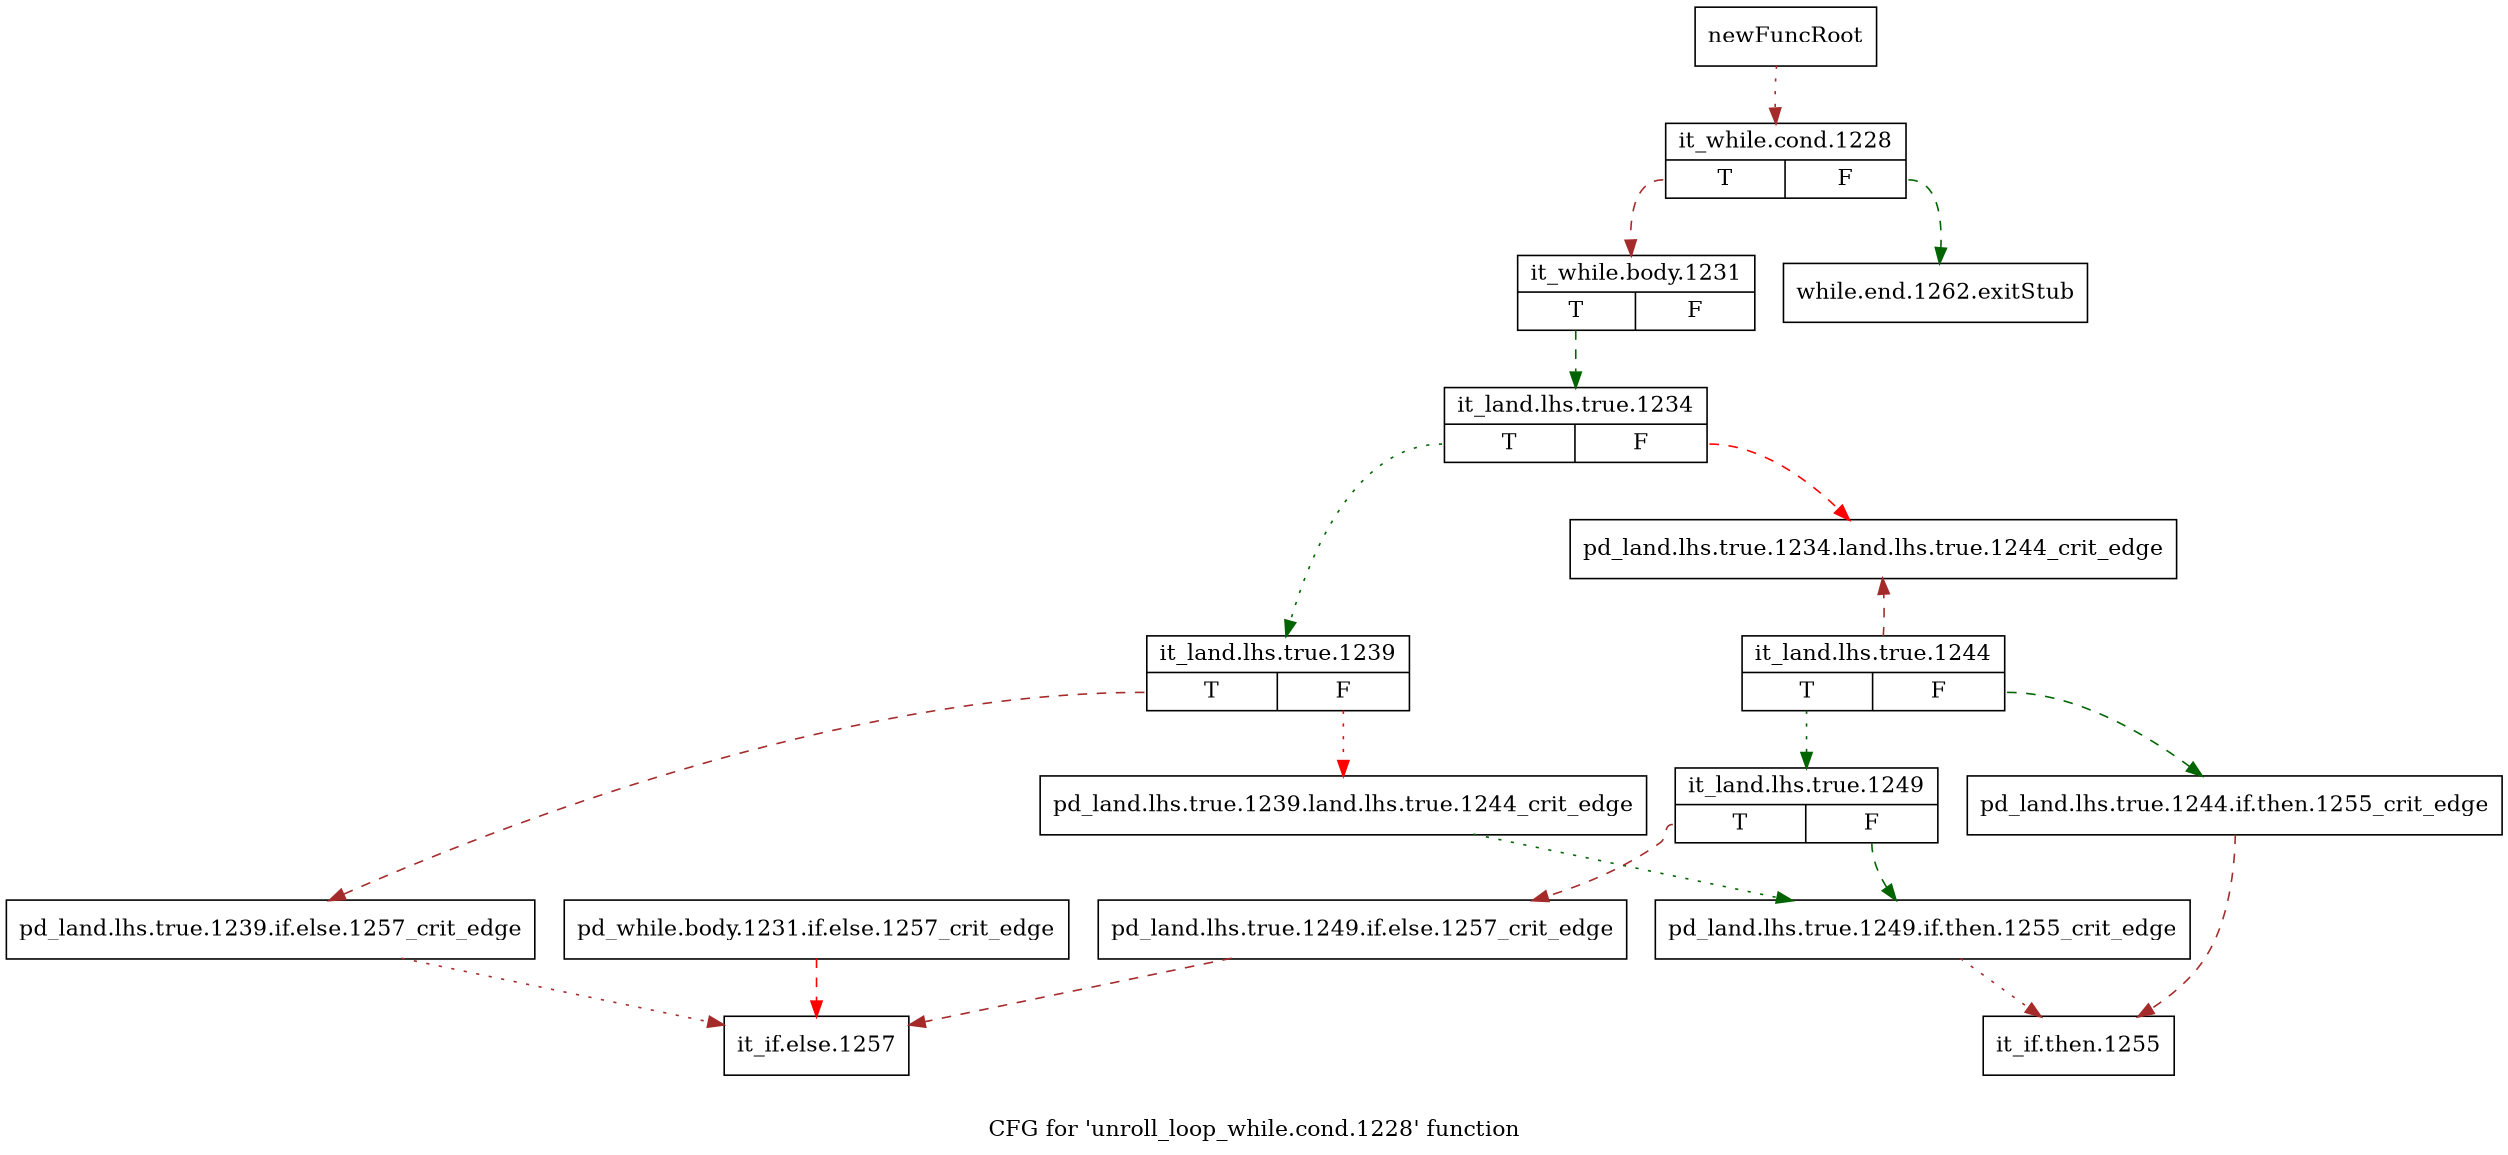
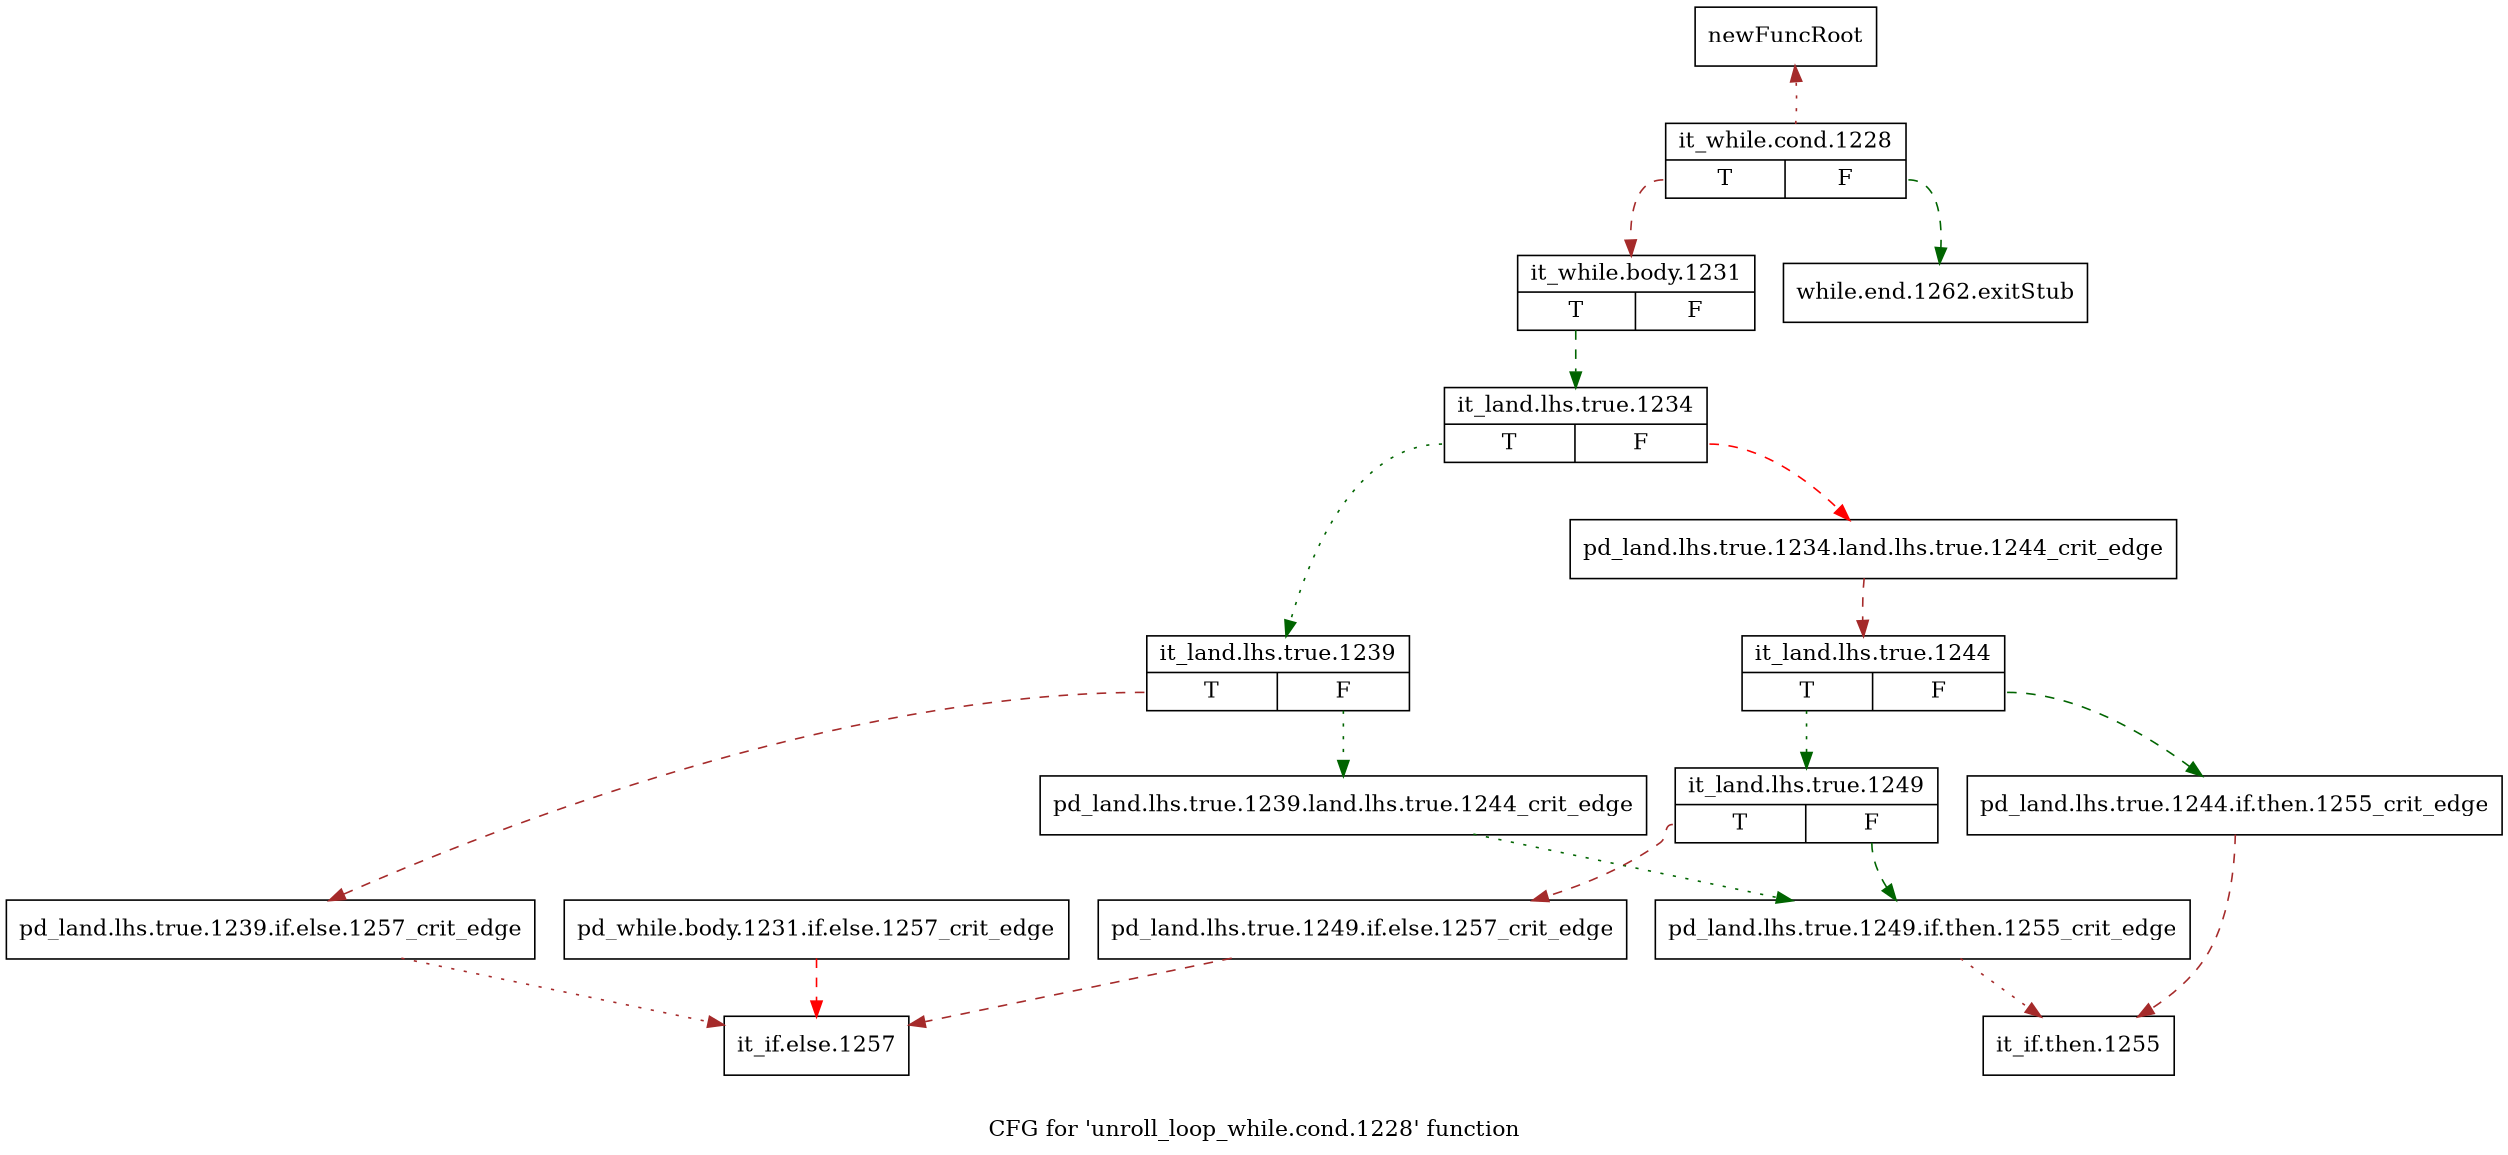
  digraph {
    label="CFG for 'unroll_loop_while.cond.1228' function"
    node [shape=record]
    edge [color=brown style=dashed]
    n1 [label="{newFuncRoot}"]
    n2 [label="{it_while.cond.1228|{<s0>T|<s1>F}}"]
    n3 [label="{while.end.1262.exitStub}"]
    n4 [label="{it_while.body.1231|{<s0>T|<s1>F}}"]
    n5 [label="{it_land.lhs.true.1234|{<s0>T|<s1>F}}"]
    n6 [label="{it_land.lhs.true.1239|{<s0>T|<s1>F}}"]
    n7 [label="{pd_land.lhs.true.1234.land.lhs.true.1244_crit_edge}"]
    n8 [label="{pd_while.body.1231.if.else.1257_crit_edge}"]
    n9 [label="{it_if.else.1257}"]
    n10 [label="{pd_land.lhs.true.1239.if.else.1257_crit_edge}"]
    n11 [label="{pd_land.lhs.true.1239.land.lhs.true.1244_crit_edge}"]
    n12 [label="{it_land.lhs.true.1244|{<s0>T|<s1>F}}"]
    n13 [label="{pd_land.lhs.true.1249.if.then.1255_crit_edge}"]
    n14 [label="{it_land.lhs.true.1249|{<s0>T|<s1>F}}"]
    n15 [label="{pd_land.lhs.true.1244.if.then.1255_crit_edge}"]
    n16 [label="{pd_land.lhs.true.1249.if.else.1257_crit_edge}"]
    n17 [label="{it_if.then.1255}"]
-   n1 -> n2 [style=dotted]
+   n2 -> n1 [style=dotted]
    n2 -> n3 [color=darkgreen tailport=s1]
    n2 -> n4 [tailport=s0]
    n4 -> n5 [color=darkgreen tailport=s0]
    n5 -> n6 [color=darkgreen style=dotted tailport=s0]
    n5 -> n7 [color=red tailport=s1]
    n6 -> n10 [tailport=s0]
-   n6 -> n11 [color=red style=dotted tailport=s1]
-   n12 -> n7
+   n6 -> n11 [color=darkgreen style=dotted tailport=s1]
+   n7 -> n12
    n8 -> n9 [color=red]
    n10 -> n9 [style=dotted]
    n11 -> n13 [color=darkgreen style=dotted]
    n12 -> n14 [color=darkgreen style=dotted tailport=s0]
    n12 -> n15 [color=darkgreen tailport=s1]
    n13 -> n17 [style=dotted]
    n14 -> n13 [color=darkgreen tailport=s1]
    n14 -> n16 [tailport=s0]
    n15 -> n17
    n16 -> n9
  }
